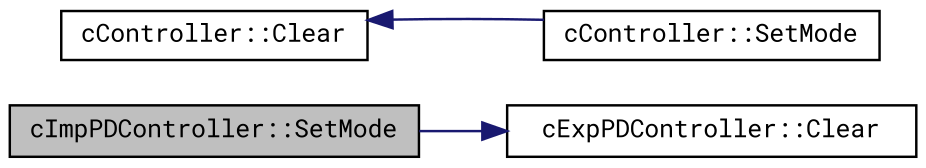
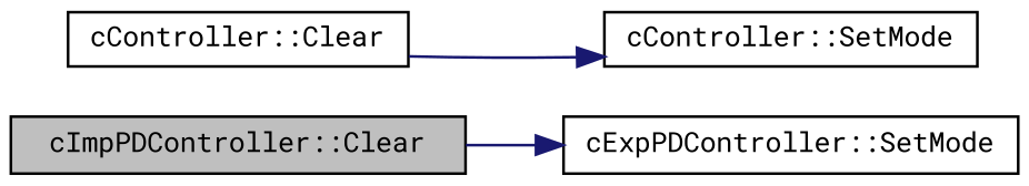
  digraph {
    fontname="Roboto Mono"
    rankdir=LR
    node [color=black fillcolor=white fontname="Roboto Mono" fontsize=10 shape=record style=filled]
    edge [color=midnightblue fontname="Roboto Mono" fontsize=10 labelfontname=Helvetica labelfontsize=10 style=solid]
-   n1 [fillcolor=grey75 fontcolor=black height=0.2 label="cImpPDController::SetMode" width=0.4]
-   n2 [height=0.2 label="cExpPDController::Clear" width=0.4]
+   n1 [fillcolor=grey75 fontcolor=black height=0.2 label="cImpPDController::Clear" width=0.4]
+   n2 [height=0.2 label="cExpPDController::SetMode" width=0.4]
    n3 [height=0.2 label="cController::Clear" width=0.4]
    n4 [height=0.2 label="cController::SetMode" width=0.4]
    n1 -> n2
-   n4 -> n3
+   n3 -> n4
  }
